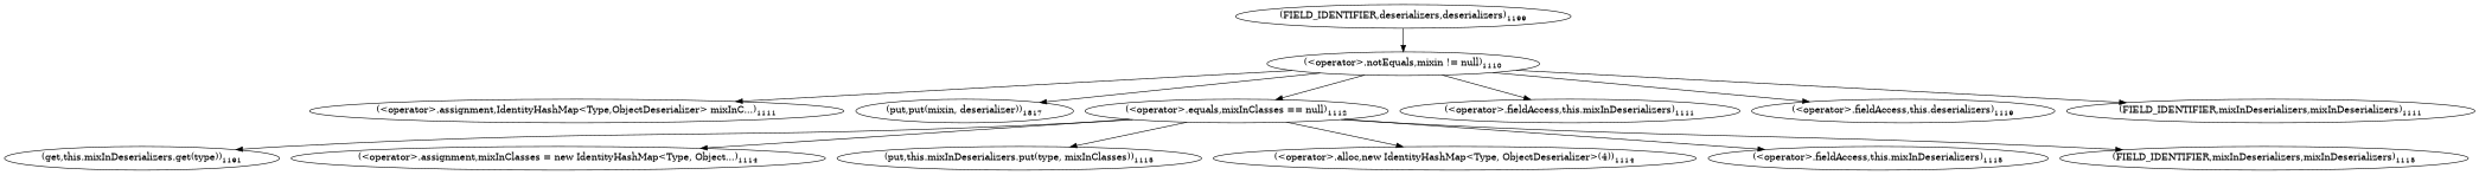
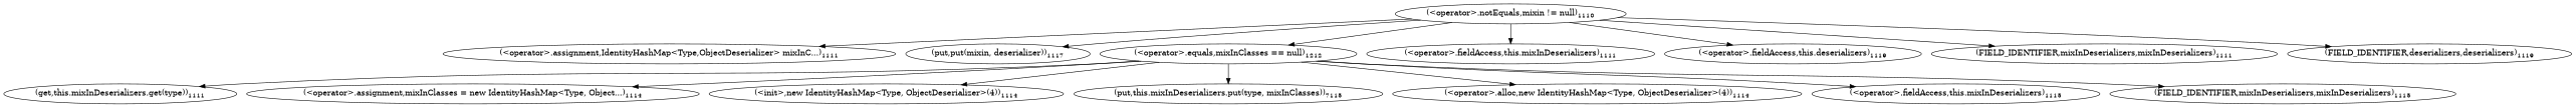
  digraph {
    n1 [label=<(&lt;operator&gt;.notEquals,mixin != null)<SUB>1110</SUB>>]
    n2 [label=<(&lt;operator&gt;.assignment,IdentityHashMap&lt;Type,ObjectDeserializer&gt; mixInC...)<SUB>1111</SUB>>]
-   n3 [label=<(put,put(mixin, deserializer))<SUB>1817</SUB>>]
-   n4 [label=<(&lt;operator&gt;.equals,mixInClasses == null)<SUB>1112</SUB>>]
+   n3 [label=<(put,put(mixin, deserializer))<SUB>1117</SUB>>]
+   n4 [label=<(&lt;operator&gt;.equals,mixInClasses == null)<SUB>1212</SUB>>]
    n5 [label=<(&lt;operator&gt;.fieldAccess,this.mixInDeserializers)<SUB>1111</SUB>>]
    n6 [label=<(&lt;operator&gt;.fieldAccess,this.deserializers)<SUB>1119</SUB>>]
    n7 [label=<(FIELD_IDENTIFIER,mixInDeserializers,mixInDeserializers)<SUB>1111</SUB>>]
-   n8 [label=<(FIELD_IDENTIFIER,deserializers,deserializers)<SUB>1199</SUB>>]
-   n9 [label=<(get,this.mixInDeserializers.get(type))<SUB>1191</SUB>>]
+   n8 [label=<(FIELD_IDENTIFIER,deserializers,deserializers)<SUB>1119</SUB>>]
+   n9 [label=<(get,this.mixInDeserializers.get(type))<SUB>1111</SUB>>]
    n10 [label=<(&lt;operator&gt;.assignment,mixInClasses = new IdentityHashMap&lt;Type, Object...)<SUB>1114</SUB>>]
-   n12 [label=<(put,this.mixInDeserializers.put(type, mixInClasses))<SUB>1115</SUB>>]
+   n11 [label=<(&lt;init&gt;,new IdentityHashMap&lt;Type, ObjectDeserializer&gt;(4))<SUB>1114</SUB>>]
+   n12 [label=<(put,this.mixInDeserializers.put(type, mixInClasses))<SUB>7115</SUB>>]
    n13 [label=<(&lt;operator&gt;.alloc,new IdentityHashMap&lt;Type, ObjectDeserializer&gt;(4))<SUB>1114</SUB>>]
    n14 [label=<(&lt;operator&gt;.fieldAccess,this.mixInDeserializers)<SUB>1115</SUB>>]
    n15 [label=<(FIELD_IDENTIFIER,mixInDeserializers,mixInDeserializers)<SUB>1115</SUB>>]
    n1 -> n2
    n1 -> n3
    n1 -> n4
    n1 -> n5
    n1 -> n6
    n1 -> n7
-   n8 -> n1
+   n1 -> n8
    n4 -> n9
    n4 -> n10
+   n4 -> n11
    n4 -> n12
    n4 -> n13
    n4 -> n14
    n4 -> n15
  }
